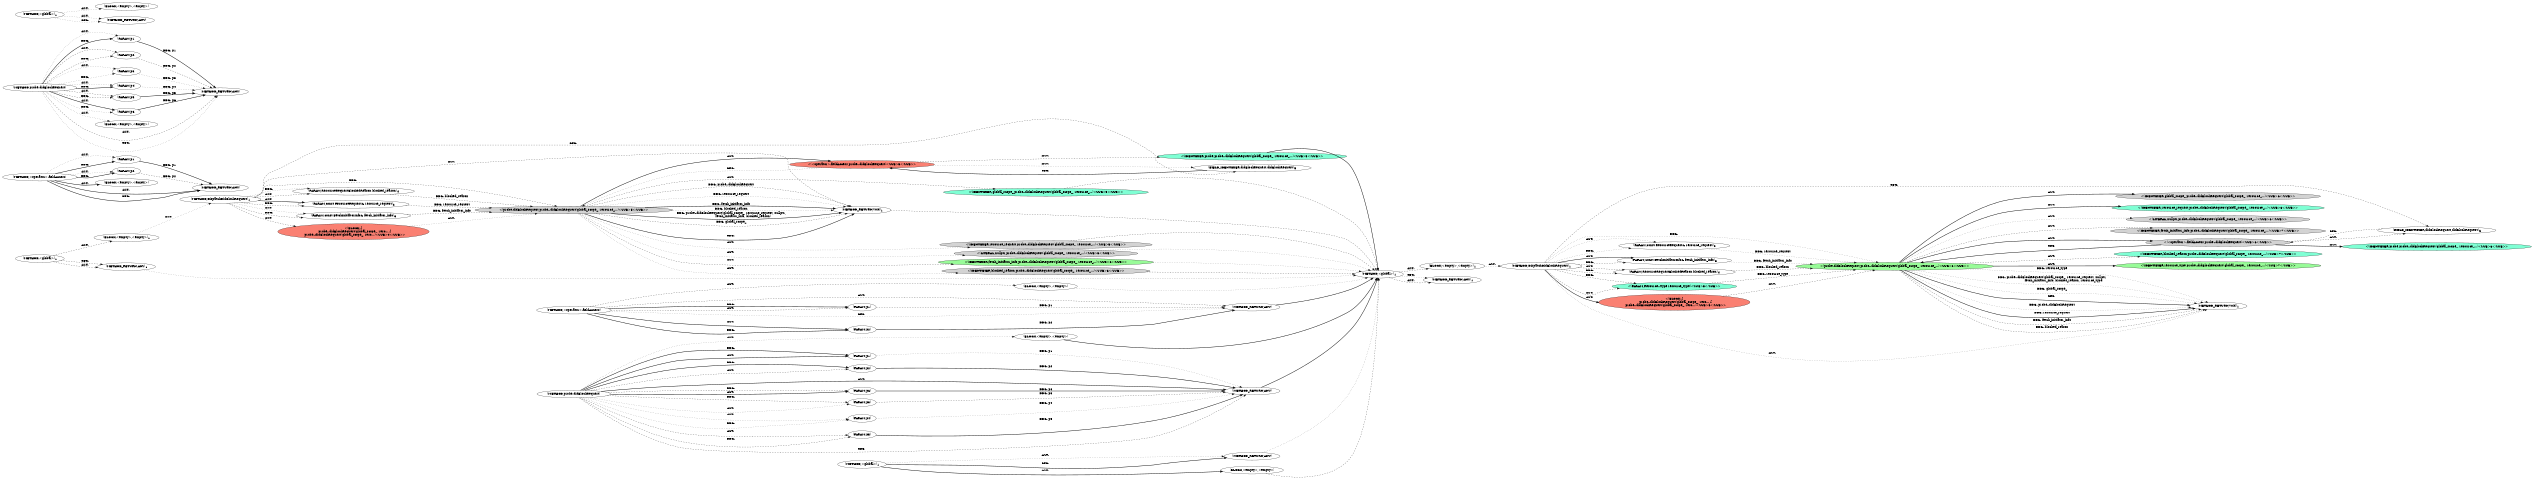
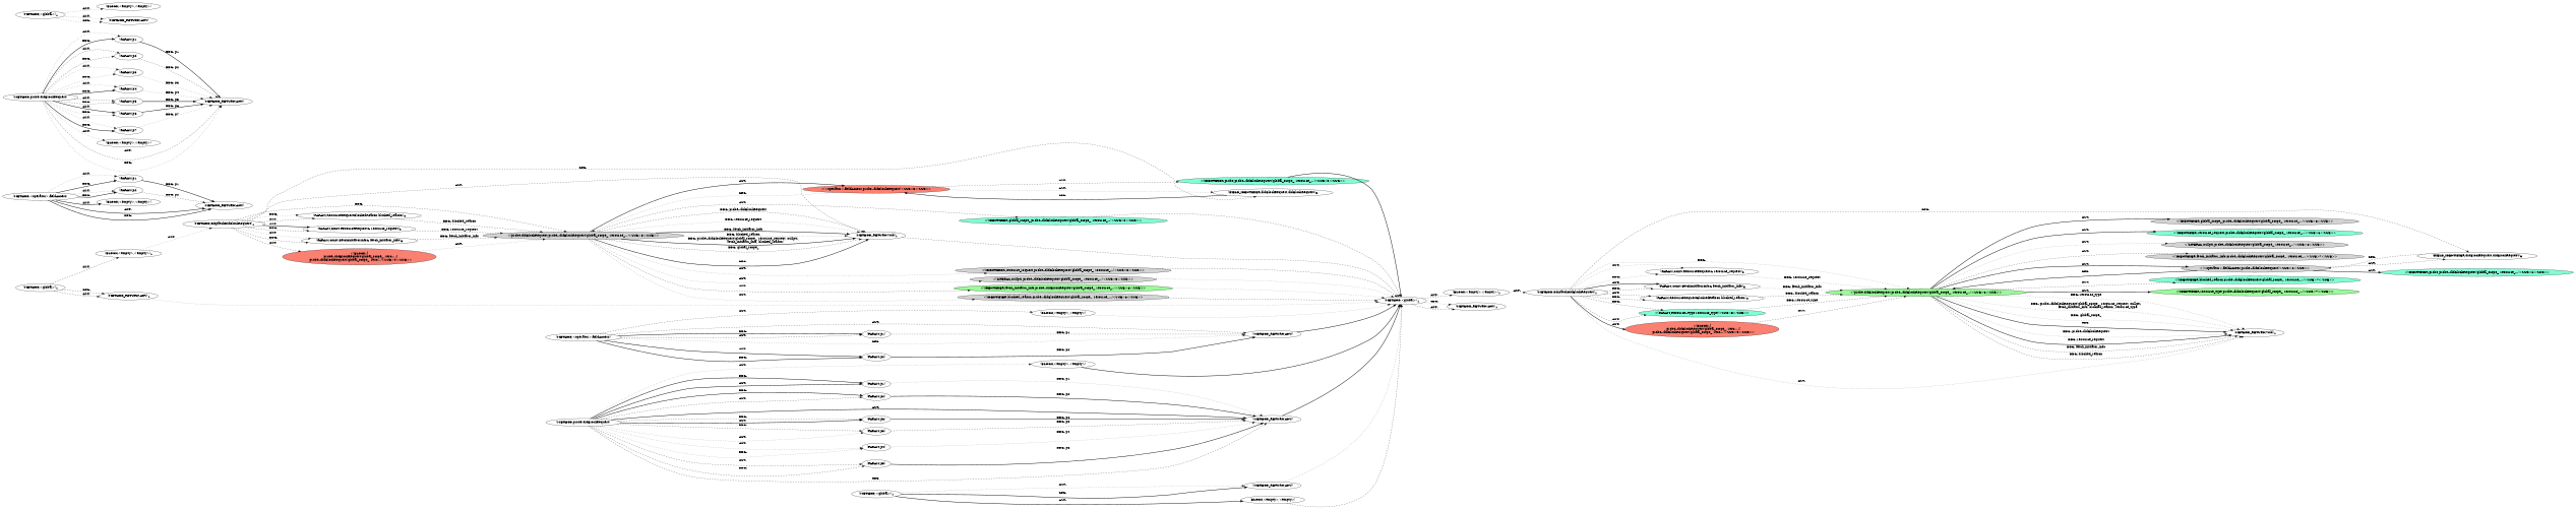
  digraph {
    rankdir=LR
    edge [style=dashed]
    n1 [label=<(METHOD,&lt;global&gt;)<SUB>1</SUB>>]
    n2 [label=<(BLOCK,&lt;empty&gt;,&lt;empty&gt;)<SUB>1</SUB>>]
    n3 [label=<(METHOD_RETURN,ANY)<SUB>1</SUB>>]
    n4 [label=<(METHOD,DispatchDidBlockRequest)<SUB>1</SUB>>]
    n5 [label=<(PARAM,const ResourceRequest&amp; resource_request)<SUB>2</SUB>>]
    n6 [label=<(PARAM,const FetchInitiatorInfo&amp; fetch_initiator_info)<SUB>3</SUB>>]
    n7 [label=<(PARAM,ResourceRequestBlockedReason blocked_reason)<SUB>4</SUB>>]
    n8 [label="<(BLOCK,{\n   probe::didBlockRequest(global_scope_, reso...,{\n   probe::didBlockRequest(global_scope_, reso...)<SUB>4</SUB>>" style=filled fillcolor=salmon]
    n9 [label="<(probe.didBlockRequest,probe::didBlockRequest(global_scope_, resource_...)<SUB>5</SUB>>" style=filled fillcolor=lightgrey]
    n10 [label=<(FIELD_IDENTIFIER,didBlockRequest,didBlockRequest)<SUB>5</SUB>>]
    n11 [label=<(METHOD_RETURN,void)<SUB>1</SUB>>]
    n12 [label="<(&lt;operator&gt;.fieldAccess,probe::didBlockRequest)<SUB>5</SUB>>" style=filled fillcolor=salmon]
    n13 [label="<(IDENTIFIER,global_scope_,probe::didBlockRequest(global_scope_, resource_...)<SUB>5</SUB>>" style=filled fillcolor=aquamarine]
    n14 [label="<(IDENTIFIER,resource_request,probe::didBlockRequest(global_scope_, resource_...)<SUB>5</SUB>>" style=filled fillcolor=lightgrey]
    n15 [label="<(LITERAL,nullptr,probe::didBlockRequest(global_scope_, resource_...)<SUB>5</SUB>>" style=filled fillcolor=lightgrey]
    n16 [label="<(IDENTIFIER,fetch_initiator_info,probe::didBlockRequest(global_scope_, resource_...)<SUB>6</SUB>>" style=filled fillcolor=palegreen]
    n17 [label="<(IDENTIFIER,blocked_reason,probe::didBlockRequest(global_scope_, resource_...)<SUB>6</SUB>>" style=filled fillcolor=lightgrey]
    n18 [label="<(IDENTIFIER,probe,probe::didBlockRequest(global_scope_, resource_...)<SUB>5</SUB>>" style=filled fillcolor=aquamarine]
    n19 [label=<(METHOD,&lt;global&gt;)<SUB>1</SUB>>]
    n20 [label=<(METHOD,&lt;operator&gt;.fieldAccess)>]
    n21 [label=<(PARAM,p1)>]
    n22 [label=<(PARAM,p2)>]
    n23 [label=<(BLOCK,&lt;empty&gt;,&lt;empty&gt;)>]
    n24 [label=<(METHOD_RETURN,ANY)>]
    n25 [label=<(METHOD,probe.didBlockRequest)>]
    n26 [label=<(PARAM,p1)>]
    n27 [label=<(PARAM,p2)>]
    n28 [label=<(PARAM,p3)>]
    n29 [label=<(PARAM,p4)>]
    n30 [label=<(PARAM,p5)>]
    n31 [label=<(PARAM,p6)>]
    n32 [label=<(BLOCK,&lt;empty&gt;,&lt;empty&gt;)>]
    n33 [label=<(METHOD_RETURN,ANY)>]
    n34 [label=<(METHOD,&lt;global&gt;)<SUB>1</SUB>>]
    n35 [label=<(BLOCK,&lt;empty&gt;,&lt;empty&gt;)>]
    n36 [label=<(METHOD_RETURN,ANY)>]
    n37 [label=<(BLOCK,&lt;empty&gt;,&lt;empty&gt;)<SUB>1</SUB>>]
    n38 [label=<(METHOD_RETURN,ANY)<SUB>1</SUB>>]
    n39 [label=<(METHOD,DispatchDidBlockRequest)<SUB>1</SUB>>]
    n40 [label=<(PARAM,const ResourceRequest&amp; resource_request)<SUB>2</SUB>>]
    n41 [label=<(PARAM,const FetchInitiatorInfo&amp; fetch_initiator_info)<SUB>3</SUB>>]
    n42 [label=<(PARAM,ResourceRequestBlockedReason blocked_reason)<SUB>4</SUB>>]
    n43 [label="<(PARAM,Resource::Type resource_type)<SUB>5</SUB>>" style=filled fillcolor=aquamarine]
    n44 [label="<(BLOCK,{\n   probe::didBlockRequest(global_scope_, reso...,{\n   probe::didBlockRequest(global_scope_, reso...)<SUB>5</SUB>>" style=filled fillcolor=salmon]
    n45 [label="<(probe.didBlockRequest,probe::didBlockRequest(global_scope_, resource_...)<SUB>6</SUB>>" style=filled fillcolor=palegreen]
    n46 [label=<(FIELD_IDENTIFIER,didBlockRequest,didBlockRequest)<SUB>6</SUB>>]
    n47 [label=<(METHOD_RETURN,void)<SUB>1</SUB>>]
    n48 [label="<(&lt;operator&gt;.fieldAccess,probe::didBlockRequest)<SUB>6</SUB>>" style=filled fillcolor=lightgrey]
    n49 [label="<(IDENTIFIER,global_scope_,probe::didBlockRequest(global_scope_, resource_...)<SUB>6</SUB>>" style=filled fillcolor=lightgrey]
    n50 [label="<(IDENTIFIER,resource_request,probe::didBlockRequest(global_scope_, resource_...)<SUB>6</SUB>>" style=filled fillcolor=aquamarine]
    n51 [label="<(LITERAL,nullptr,probe::didBlockRequest(global_scope_, resource_...)<SUB>6</SUB>>" style=filled fillcolor=lightgrey]
    n52 [label="<(IDENTIFIER,fetch_initiator_info,probe::didBlockRequest(global_scope_, resource_...)<SUB>7</SUB>>" style=filled fillcolor=lightgrey]
    n53 [label="<(IDENTIFIER,blocked_reason,probe::didBlockRequest(global_scope_, resource_...)<SUB>7</SUB>>" style=filled fillcolor=aquamarine]
    n54 [label="<(IDENTIFIER,resource_type,probe::didBlockRequest(global_scope_, resource_...)<SUB>7</SUB>>" style=filled fillcolor=palegreen]
    n55 [label="<(IDENTIFIER,probe,probe::didBlockRequest(global_scope_, resource_...)<SUB>6</SUB>>" style=filled fillcolor=aquamarine]
    n56 [label=<(METHOD,&lt;operator&gt;.fieldAccess)>]
    n57 [label=<(PARAM,p1)>]
    n58 [label=<(PARAM,p2)>]
    n59 [label=<(BLOCK,&lt;empty&gt;,&lt;empty&gt;)>]
    n60 [label=<(METHOD_RETURN,ANY)>]
    n61 [label=<(METHOD,probe.didBlockRequest)>]
    n62 [label=<(PARAM,p1)>]
    n63 [label=<(PARAM,p2)>]
    n64 [label=<(PARAM,p3)>]
    n65 [label=<(PARAM,p4)>]
    n66 [label=<(PARAM,p5)>]
    n67 [label=<(PARAM,p6)>]
+   n68 [label=<(PARAM,p7)>]
    n69 [label=<(BLOCK,&lt;empty&gt;,&lt;empty&gt;)>]
    n70 [label=<(METHOD_RETURN,ANY)>]
    n71 [label=<(METHOD,&lt;global&gt;)<SUB>1</SUB>>]
    n72 [label=<(BLOCK,&lt;empty&gt;,&lt;empty&gt;)>]
    n73 [label=<(METHOD_RETURN,ANY)>]
    n1 -> n2 [label="AST: "]
    n1 -> n3 [label="AST: "]
    n1 -> n3 [label="CFG: "]
    n2 -> n4 [label="AST: " style=dotted]
    n3 -> n19 [style=dotted]
    n4 -> n5 [label="AST: " style=bold]
    n4 -> n5 [label="DDG: "]
    n4 -> n6 [label="AST: " style=dotted]
    n4 -> n6 [label="DDG: "]
    n4 -> n7 [label="AST: "]
    n4 -> n7 [label="DDG: " style=dotted]
    n4 -> n8 [label="AST: "]
    n4 -> n9 [label="DDG: "]
    n4 -> n10 [label="CFG: "]
    n4 -> n11 [label="AST: "]
    n5 -> n9 [label="DDG: resource_request"]
    n6 -> n9 [label="DDG: fetch_initiator_info"]
    n7 -> n9 [label="DDG: blocked_reason"]
    n8 -> n9 [label="AST: " style=dotted]
    n9 -> n11 [label="CFG: " style=bold]
    n9 -> n11 [label="DDG: probe::didBlockRequest"]
    n9 -> n11 [label="DDG: resource_request" style=dotted]
    n9 -> n11 [label="DDG: fetch_initiator_info" style=bold]
    n9 -> n11 [label="DDG: blocked_reason" style=dotted]
    n9 -> n11 [label="DDG: probe::didBlockRequest(global_scope_, resource_request, nullptr,\n                         fetch_initiator_info, blocked_reason)" style=bold]
    n9 -> n11 [label="DDG: global_scope_"]
    n9 -> n12 [label="AST: " style=bold]
    n9 -> n13 [label="AST: "]
    n9 -> n14 [label="AST: " style=dotted]
    n9 -> n15 [label="AST: " style=dotted]
    n9 -> n16 [label="AST: "]
    n9 -> n17 [label="AST: " style=dotted]
    n10 -> n12 [label="CFG: " style=bold]
    n11 -> n19
    n12 -> n9 [label="CFG: " style=dotted]
    n12 -> n10 [label="AST: " style=dotted]
    n12 -> n18 [label="AST: "]
    n13 -> n19
    n14 -> n19
    n15 -> n19 [style=dotted]
    n16 -> n19 [style=dotted]
    n17 -> n19
    n18 -> n19 [style=bold]
    n19 -> n37 [label="AST: "]
    n19 -> n38 [label="AST: "]
    n19 -> n38 [label="CFG: " style=dotted]
    n20 -> n21 [label="AST: "]
    n20 -> n21 [label="DDG: " style=bold]
    n20 -> n22 [label="AST: " style=bold]
    n20 -> n22 [label="DDG: " style=bold]
    n20 -> n23 [label="AST: "]
    n20 -> n24 [label="AST: "]
    n20 -> n24 [label="CFG: " style=dotted]
    n21 -> n24 [label="DDG: p1"]
    n22 -> n24 [label="DDG: p2" style=bold]
    n23 -> n19 [style=dotted]
    n24 -> n19 [style=bold]
    n25 -> n26 [label="AST: " style=bold]
    n25 -> n26 [label="DDG: " style=bold]
    n25 -> n27 [label="AST: "]
    n25 -> n27 [label="DDG: " style=bold]
    n25 -> n28 [label="AST: " style=dotted]
    n25 -> n28 [label="DDG: "]
    n25 -> n29 [label="AST: " style=dotted]
    n25 -> n29 [label="DDG: " style=dotted]
    n25 -> n30 [label="AST: "]
    n25 -> n30 [label="DDG: "]
    n25 -> n31 [label="AST: " style=bold]
    n25 -> n31 [label="DDG: "]
    n25 -> n32 [label="AST: " style=dotted]
    n25 -> n33 [label="AST: " style=bold]
    n25 -> n33 [label="CFG: "]
    n26 -> n33 [label="DDG: p1" style=dotted]
    n27 -> n33 [label="DDG: p2" style=bold]
    n28 -> n33 [label="DDG: p3"]
    n29 -> n33 [label="DDG: p4" style=dotted]
    n30 -> n33 [label="DDG: p5" style=bold]
    n31 -> n33 [label="DDG: p6" style=bold]
    n32 -> n19 [style=bold]
    n33 -> n19 [style=bold]
    n34 -> n35 [label="AST: " style=bold]
    n34 -> n36 [label="AST: " style=dotted]
    n34 -> n36 [label="CFG: " style=bold]
    n35 -> n19
    n36 -> n19 [style=dotted]
    n37 -> n39 [label="AST: " style=dotted]
    n39 -> n40 [label="AST: " style=dotted]
    n39 -> n40 [label="DDG: " style=dotted]
    n39 -> n41 [label="AST: " style=bold]
    n39 -> n41 [label="DDG: "]
    n39 -> n42 [label="AST: "]
    n39 -> n42 [label="DDG: "]
    n39 -> n43 [label="AST: "]
    n39 -> n43 [label="DDG: "]
    n39 -> n44 [label="AST: " style=bold]
    n39 -> n45 [label="DDG: " style=dotted]
    n39 -> n46 [label="CFG: "]
    n39 -> n47 [label="AST: " style=dotted]
    n40 -> n45 [label="DDG: resource_request" style=dotted]
    n41 -> n45 [label="DDG: fetch_initiator_info" style=dotted]
    n42 -> n45 [label="DDG: blocked_reason"]
    n43 -> n45 [label="DDG: resource_type"]
    n44 -> n45 [label="AST: "]
    n45 -> n47 [label="CFG: " style=bold]
    n45 -> n47 [label="DDG: probe::didBlockRequest" style=dotted]
    n45 -> n47 [label="DDG: resource_request" style=bold]
    n45 -> n47 [label="DDG: fetch_initiator_info"]
    n45 -> n47 [label="DDG: blocked_reason"]
    n45 -> n47 [label="DDG: resource_type" style=dotted]
    n45 -> n47 [label="DDG: probe::didBlockRequest(global_scope_, resource_request, nullptr,\n                         fetch_initiator_info, blocked_reason, resource_type)" style=dotted]
    n45 -> n47 [label="DDG: global_scope_" style=dotted]
    n45 -> n48 [label="AST: " style=bold]
    n45 -> n49 [label="AST: " style=bold]
    n45 -> n50 [label="AST: " style=bold]
    n45 -> n51 [label="AST: " style=dotted]
    n45 -> n52 [label="AST: "]
    n45 -> n53 [label="AST: "]
    n45 -> n54 [label="AST: " style=bold]
    n46 -> n48 [label="CFG: "]
    n48 -> n45 [label="CFG: " style=bold]
    n48 -> n46 [label="AST: "]
    n48 -> n55 [label="AST: " style=bold]
    n56 -> n57 [label="AST: " style=dotted]
    n56 -> n57 [label="DDG: " style=bold]
    n56 -> n58 [label="AST: " style=dotted]
    n56 -> n58 [label="DDG: " style=bold]
    n56 -> n59 [label="AST: " style=bold]
    n56 -> n60 [label="AST: " style=bold]
    n56 -> n60 [label="CFG: " style=bold]
    n57 -> n60 [label="DDG: p1" style=bold]
    n58 -> n60 [label="DDG: p2"]
    n61 -> n62 [label="AST: " style=dotted]
    n61 -> n62 [label="DDG: " style=bold]
    n61 -> n63 [label="AST: "]
    n61 -> n63 [label="DDG: "]
    n61 -> n64 [label="AST: " style=dotted]
    n61 -> n64 [label="DDG: " style=dotted]
    n61 -> n65 [label="AST: " style=dotted]
    n61 -> n65 [label="DDG: " style=bold]
    n61 -> n66 [label="AST: "]
    n61 -> n66 [label="DDG: "]
    n61 -> n67 [label="AST: " style=bold]
    n61 -> n67 [label="DDG: " style=dotted]
+   n61 -> n68 [label="AST: " style=dotted]
+   n61 -> n68 [label="DDG: " style=bold]
    n61 -> n69 [label="AST: " style=dotted]
    n61 -> n70 [label="AST: "]
    n61 -> n70 [label="CFG: " style=dotted]
    n62 -> n70 [label="DDG: p1" style=bold]
    n63 -> n70 [label="DDG: p2"]
    n64 -> n70 [label="DDG: p3" style=dotted]
    n65 -> n70 [label="DDG: p4" style=dotted]
    n66 -> n70 [label="DDG: p5" style=bold]
    n67 -> n70 [label="DDG: p6" style=bold]
+   n68 -> n70 [label="DDG: p7" style=dotted]
    n71 -> n72 [label="AST: " style=dotted]
    n71 -> n73 [label="AST: " style=dotted]
    n71 -> n73 [label="CFG: " style=dotted]
  }
